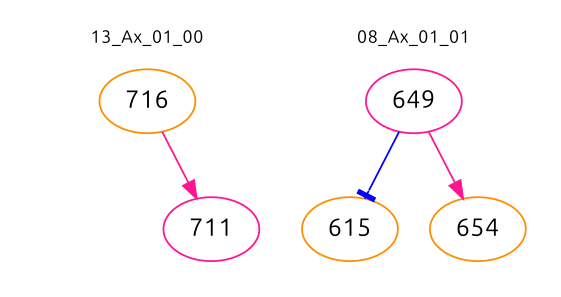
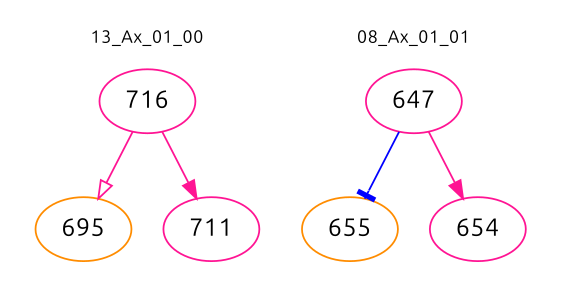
  digraph {
    fontname=Ubuntu
    node [color=darkorange fontname=Ubuntu]
    edge [arrowhead=normal color=deeppink fontname=Ubuntu]
-   n1 [label=716]
+   n1 [color=deeppink label=716]
+   n2 [label=695]
    n3 [color=deeppink label=711]
-   n4 [color=deeppink label=649]
-   n5 [label=615]
-   n6 [label=654]
+   n4 [color=deeppink label=647]
+   n5 [label=655]
+   n6 [color=deeppink label=654]
    subgraph cluster_1 {
      color=white
      fontsize=10
      label="13_Ax_01_00"
      n1
+     n2
      n3
    }
    subgraph cluster_2 {
      color=white
      fontsize=10
      label="08_Ax_01_01"
      n4
      n5
      n6
    }
+   n1 -> n2 [arrowhead=onormal]
    n1 -> n3
    n4 -> n5 [arrowhead=tee color=blue]
    n4 -> n6
  }
